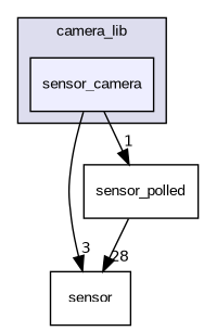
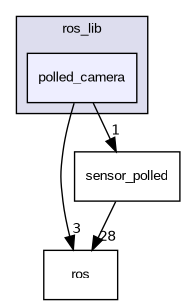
  digraph {
    compound=true
    fontname="Liberation Sans"
    node [fontname="Liberation Sans" fontsize=10 shape=box]
    edge [fontname="Liberation Sans" labeldistance=1.5 labelfontname=Helvetica labelfontsize=10]
-   n1 [fillcolor="#eeeeff" label=sensor_camera pencolor=black style=filled]
-   n2 [label=sensor]
+   n1 [fillcolor="#eeeeff" label=polled_camera pencolor=black style=filled]
+   n2 [label=ros]
    n3 [label=sensor_polled]
    subgraph cluster_1 {
      bgcolor="#ddddee"
      fontsize=10
-     label=camera_lib
+     label=ros_lib
      pencolor=black
      n1
    }
    n1 -> n2 [headlabel=3]
    n1 -> n3 [headlabel=1]
    n3 -> n2 [headlabel=28]
  }
